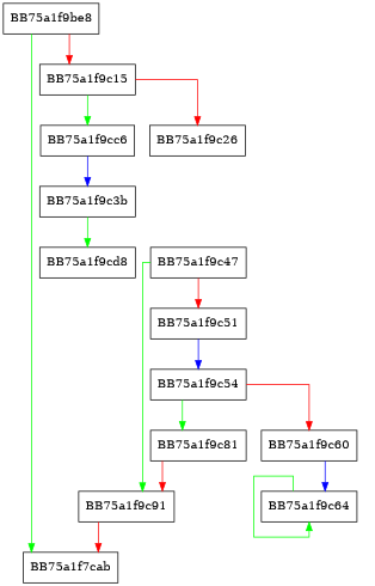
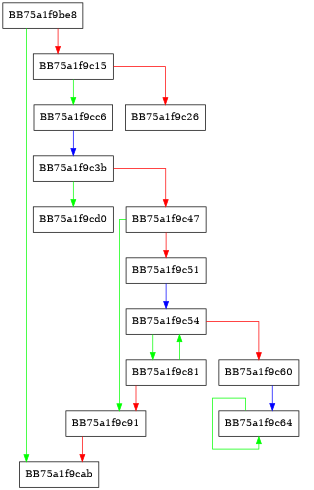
  digraph {
    splines=ortho
    node [shape=box]
    edge [color=green]
    BB75a1f9be8
-   BB75a1f9cab [label=BB75a1f7cab]
+   BB75a1f9cab
    BB75a1f9c15
    BB75a1f9cc6
    BB75a1f9c26
    BB75a1f9c3b
-   BB75a1f9cd8
+   BB75a1f9cd8 [label=BB75a1f9cd0]
    BB75a1f9c47
    n9 [label=BB75a1f9c91]
    BB75a1f9c51
    BB75a1f9c54
    BB75a1f9c81
    BB75a1f9c60
    BB75a1f9c64
    BB75a1f9be8 -> BB75a1f9cab
    BB75a1f9be8 -> BB75a1f9c15 [color=red]
    BB75a1f9c15 -> BB75a1f9cc6
    BB75a1f9c15 -> BB75a1f9c26 [color=red]
    BB75a1f9cc6 -> BB75a1f9c3b [color=blue]
    BB75a1f9c3b -> BB75a1f9cd8
+   BB75a1f9c3b -> BB75a1f9c47 [color=red]
    BB75a1f9c47 -> n9
    BB75a1f9c47 -> BB75a1f9c51 [color=red]
    n9 -> BB75a1f9cab [color=red]
    BB75a1f9c51 -> BB75a1f9c54 [color=blue]
    BB75a1f9c54 -> BB75a1f9c81
    BB75a1f9c54 -> BB75a1f9c60 [color=red]
    BB75a1f9c81 -> n9 [color=red]
+   BB75a1f9c81 -> BB75a1f9c54
    BB75a1f9c60 -> BB75a1f9c64 [color=blue]
    BB75a1f9c64 -> BB75a1f9c64
  }
